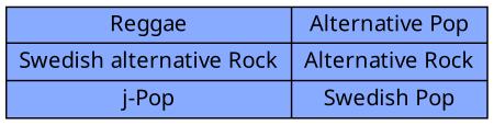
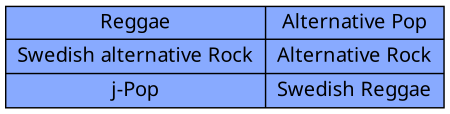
  digraph {
    splines=false
    fontname="Noto Sans"
-   n1 [fillcolor="#88aaff" fontname="Noto Sans" label="{Reggae | Swedish alternative Rock | j-Pop} | {Alternative Pop | Alternative Rock | Swedish Pop}" shape=record style=filled]
+   n1 [fillcolor="#88aaff" fontname="Noto Sans" label="{Reggae | Swedish alternative Rock | j-Pop} | {Alternative Pop | Alternative Rock | Swedish Reggae}" shape=record style=filled]
  }
